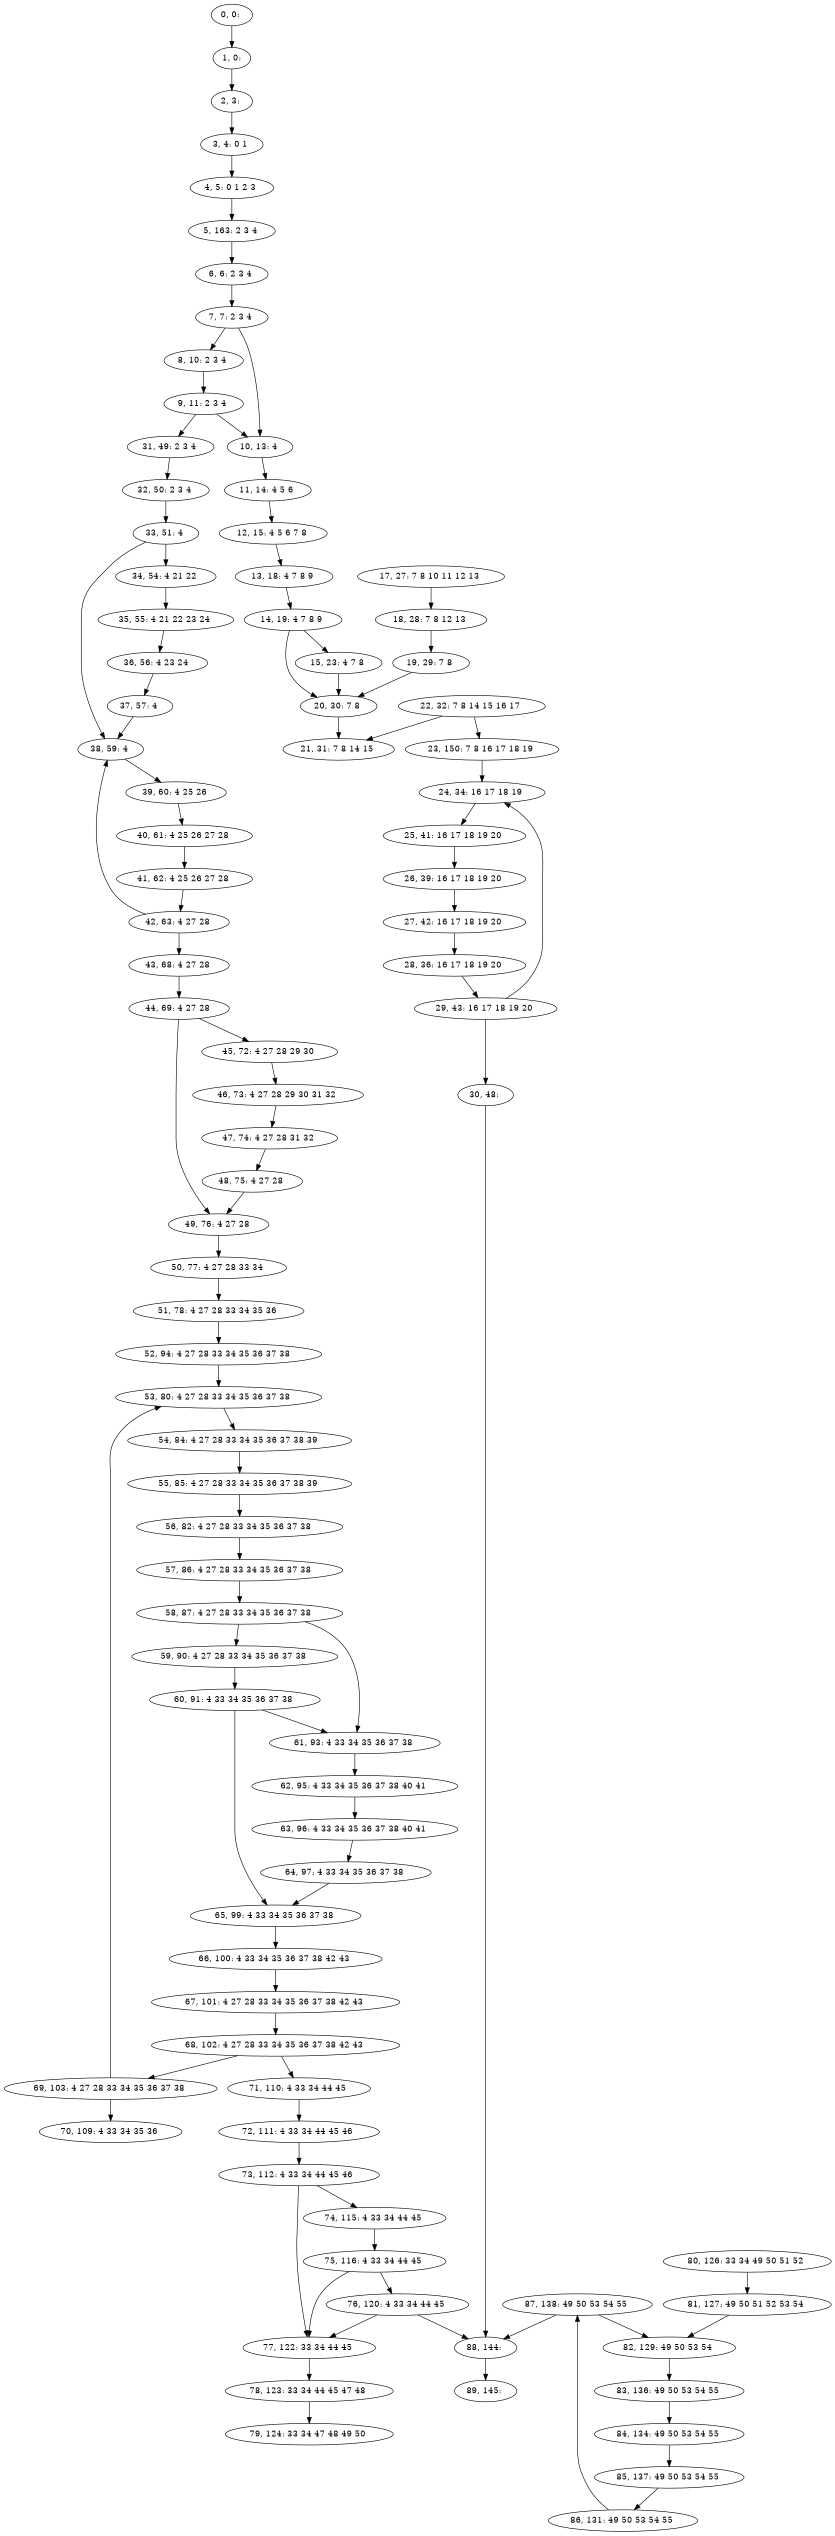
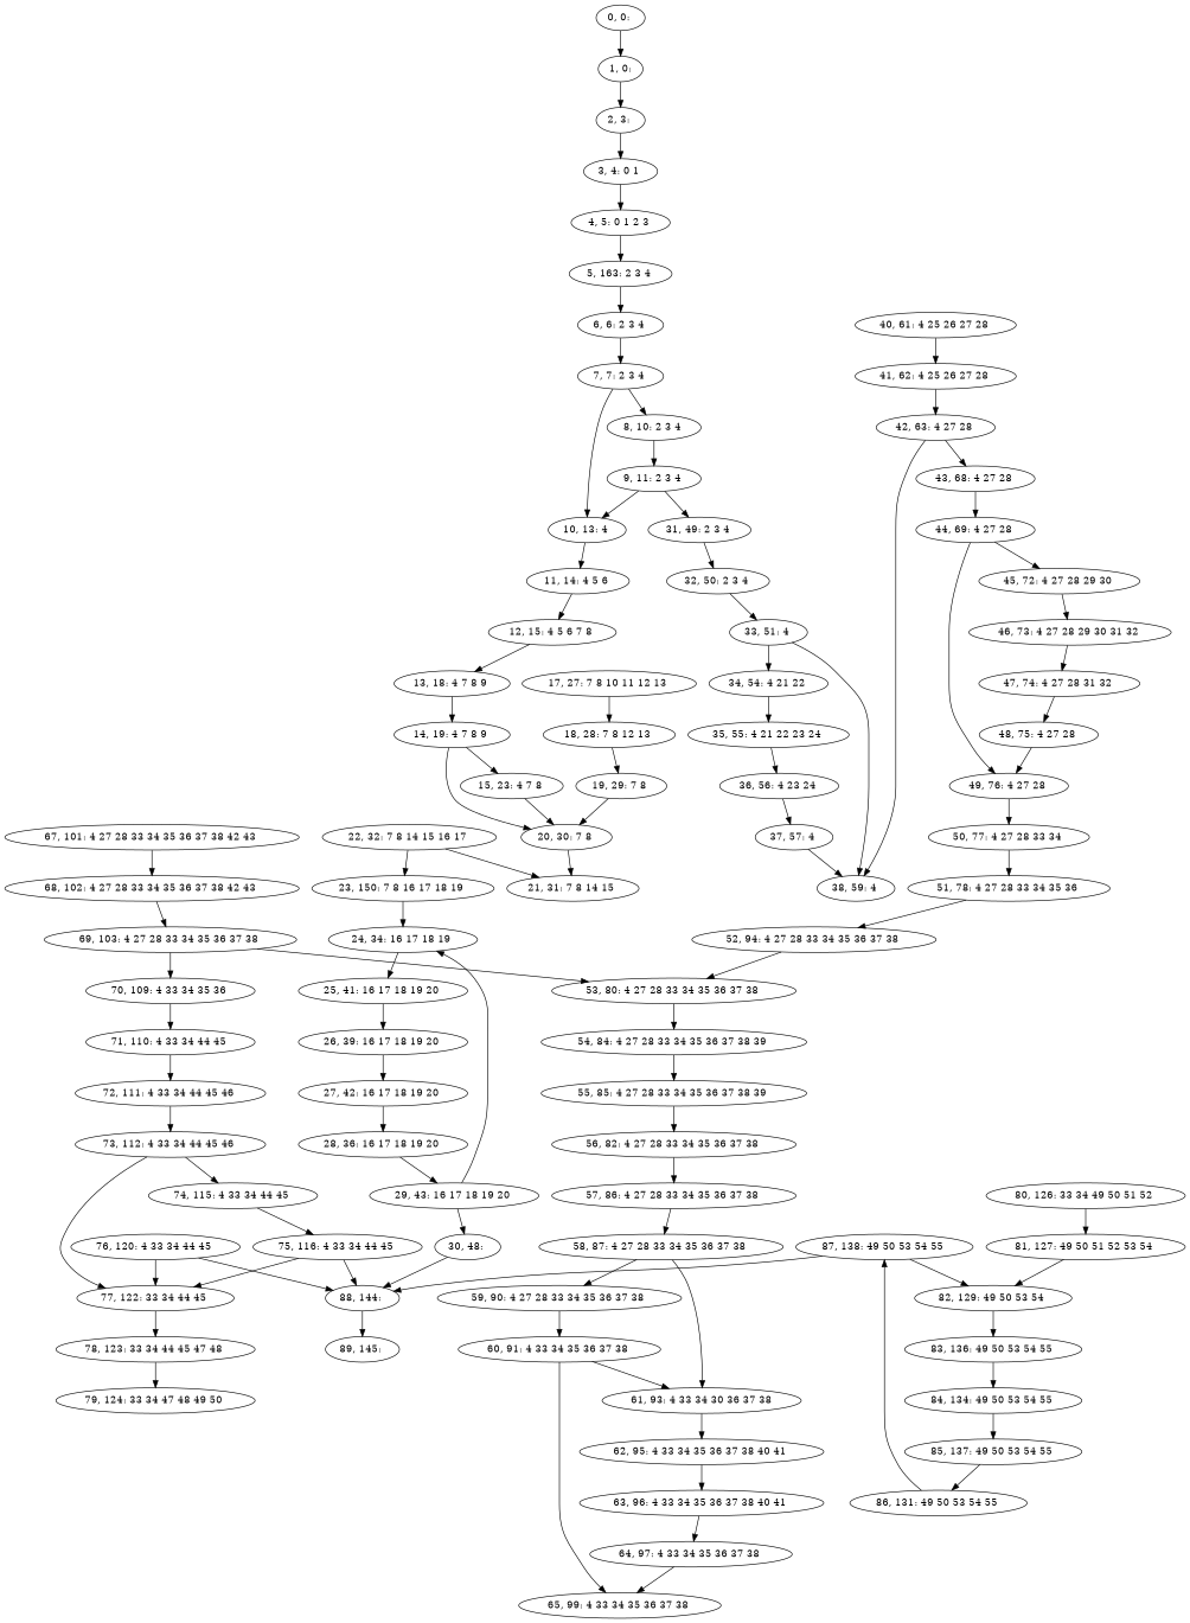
  digraph {
    n1 [label="0, 0: "]
    n2 [label="1, 0:"]
    n3 [label="2, 3: "]
    n4 [label="3, 4: 0 1 "]
    n5 [label="4, 5: 0 1 2 3 "]
    n6 [label="5, 163: 2 3 4 "]
    n7 [label="6, 6: 2 3 4 "]
    n8 [label="7, 7: 2 3 4 "]
    n9 [label="8, 10: 2 3 4 "]
    n10 [label="10, 13: 4 "]
    n11 [label="9, 11: 2 3 4 "]
    n12 [label="11, 14: 4 5 6 "]
    n13 [label="31, 49: 2 3 4 "]
    n14 [label="32, 50: 2 3 4 "]
    n15 [label="12, 15: 4 5 6 7 8 "]
    n16 [label="13, 18: 4 7 8 9 "]
    n17 [label="14, 19: 4 7 8 9 "]
    n18 [label="15, 23: 4 7 8 "]
    n19 [label="20, 30: 7 8 "]
    n20 [label="21, 31: 7 8 14 15 "]
    n21 [label="17, 27: 7 8 10 11 12 13 "]
    n22 [label="18, 28: 7 8 12 13 "]
    n23 [label="19, 29: 7 8 "]
    n24 [label="22, 32: 7 8 14 15 16 17 "]
    n25 [label="23, 150: 7 8 16 17 18 19 "]
    n26 [label="24, 34: 16 17 18 19 "]
    n27 [label="25, 41: 16 17 18 19 20 "]
    n28 [label="26, 39: 16 17 18 19 20 "]
    n29 [label="27, 42: 16 17 18 19 20 "]
    n30 [label="28, 36: 16 17 18 19 20 "]
    n31 [label="29, 43: 16 17 18 19 20 "]
    n32 [label="30, 48: "]
    n33 [label="88, 144: "]
    n34 [label="89, 145: "]
    n35 [label="33, 51: 4 "]
    n36 [label="34, 54: 4 21 22 "]
    n37 [label="38, 59: 4 "]
    n38 [label="35, 55: 4 21 22 23 24 "]
-   n39 [label="39, 60: 4 25 26 "]
    n40 [label="36, 56: 4 23 24 "]
    n41 [label="37, 57: 4 "]
    n42 [label="40, 61: 4 25 26 27 28 "]
    n43 [label="41, 62: 4 25 26 27 28 "]
    n44 [label="42, 63: 4 27 28 "]
    n45 [label="43, 68: 4 27 28 "]
    n46 [label="44, 69: 4 27 28 "]
    n47 [label="45, 72: 4 27 28 29 30 "]
    n48 [label="49, 76: 4 27 28 "]
    n49 [label="46, 73: 4 27 28 29 30 31 32 "]
    n50 [label="50, 77: 4 27 28 33 34 "]
    n51 [label="47, 74: 4 27 28 31 32 "]
    n52 [label="48, 75: 4 27 28 "]
    n53 [label="51, 78: 4 27 28 33 34 35 36 "]
    n54 [label="52, 94: 4 27 28 33 34 35 36 37 38 "]
    n55 [label="53, 80: 4 27 28 33 34 35 36 37 38 "]
    n56 [label="54, 84: 4 27 28 33 34 35 36 37 38 39 "]
    n57 [label="55, 85: 4 27 28 33 34 35 36 37 38 39 "]
    n58 [label="56, 82: 4 27 28 33 34 35 36 37 38 "]
    n59 [label="57, 86: 4 27 28 33 34 35 36 37 38 "]
    n60 [label="58, 87: 4 27 28 33 34 35 36 37 38 "]
    n61 [label="59, 90: 4 27 28 33 34 35 36 37 38 "]
-   n62 [label="61, 93: 4 33 34 35 36 37 38 "]
+   n62 [label="61, 93: 4 33 34 30 36 37 38"]
    n63 [label="60, 91: 4 33 34 35 36 37 38 "]
    n64 [label="62, 95: 4 33 34 35 36 37 38 40 41 "]
    n65 [label="65, 99: 4 33 34 35 36 37 38 "]
-   n66 [label="66, 100: 4 33 34 35 36 37 38 42 43 "]
    n67 [label="63, 96: 4 33 34 35 36 37 38 40 41 "]
    n68 [label="64, 97: 4 33 34 35 36 37 38 "]
    n69 [label="67, 101: 4 27 28 33 34 35 36 37 38 42 43 "]
    n70 [label="68, 102: 4 27 28 33 34 35 36 37 38 42 43 "]
    n71 [label="69, 103: 4 27 28 33 34 35 36 37 38 "]
    n72 [label="70, 109: 4 33 34 35 36 "]
    n73 [label="71, 110: 4 33 34 44 45 "]
    n74 [label="72, 111: 4 33 34 44 45 46 "]
    n75 [label="73, 112: 4 33 34 44 45 46 "]
    n76 [label="74, 115: 4 33 34 44 45 "]
    n77 [label="77, 122: 33 34 44 45 "]
    n78 [label="75, 116: 4 33 34 44 45 "]
    n79 [label="78, 123: 33 34 44 45 47 48 "]
    n80 [label="76, 120: 4 33 34 44 45 "]
    n81 [label="79, 124: 33 34 47 48 49 50 "]
    n82 [label="80, 126: 33 34 49 50 51 52 "]
    n83 [label="81, 127: 49 50 51 52 53 54 "]
    n84 [label="82, 129: 49 50 53 54 "]
    n85 [label="83, 136: 49 50 53 54 55 "]
    n86 [label="84, 134: 49 50 53 54 55 "]
    n87 [label="85, 137: 49 50 53 54 55 "]
    n88 [label="86, 131: 49 50 53 54 55 "]
    n89 [label="87, 138: 49 50 53 54 55 "]
    n1 -> n2
    n2 -> n3
    n3 -> n4
    n4 -> n5
    n5 -> n6
    n6 -> n7
    n7 -> n8
    n8 -> n9
    n8 -> n10
    n9 -> n11
    n10 -> n12
    n11 -> n10
    n11 -> n13
    n12 -> n15
    n13 -> n14
    n14 -> n35
    n15 -> n16
    n16 -> n17
    n17 -> n18
    n17 -> n19
    n18 -> n19
    n19 -> n20
    n21 -> n22
    n22 -> n23
    n23 -> n19
    n24 -> n20
    n24 -> n25
    n25 -> n26
    n26 -> n27
    n27 -> n28
    n28 -> n29
    n29 -> n30
    n30 -> n31
    n31 -> n26
    n31 -> n32
    n32 -> n33
    n33 -> n34
    n35 -> n36
    n35 -> n37
    n36 -> n38
-   n37 -> n39
    n38 -> n40
-   n39 -> n42
    n40 -> n41
    n41 -> n37
    n42 -> n43
    n43 -> n44
    n44 -> n37
    n44 -> n45
    n45 -> n46
    n46 -> n47
    n46 -> n48
    n47 -> n49
    n48 -> n50
    n49 -> n51
    n50 -> n53
    n51 -> n52
    n52 -> n48
    n53 -> n54
    n54 -> n55
    n55 -> n56
    n56 -> n57
    n57 -> n58
    n58 -> n59
    n59 -> n60
    n60 -> n61
    n60 -> n62
    n61 -> n63
    n62 -> n64
    n63 -> n62
    n63 -> n65
    n64 -> n67
-   n65 -> n66
-   n66 -> n69
    n67 -> n68
    n68 -> n65
    n69 -> n70
    n70 -> n71
    n71 -> n55
    n71 -> n72
-   n70 -> n73
+   n72 -> n73
    n73 -> n74
    n74 -> n75
    n75 -> n76
    n75 -> n77
    n76 -> n78
    n77 -> n79
    n78 -> n77
-   n78 -> n80
+   n78 -> n33
    n79 -> n81
    n80 -> n33
    n80 -> n77
    n82 -> n83
    n83 -> n84
    n84 -> n85
    n85 -> n86
    n86 -> n87
    n87 -> n88
    n88 -> n89
    n89 -> n33
    n89 -> n84
  }
